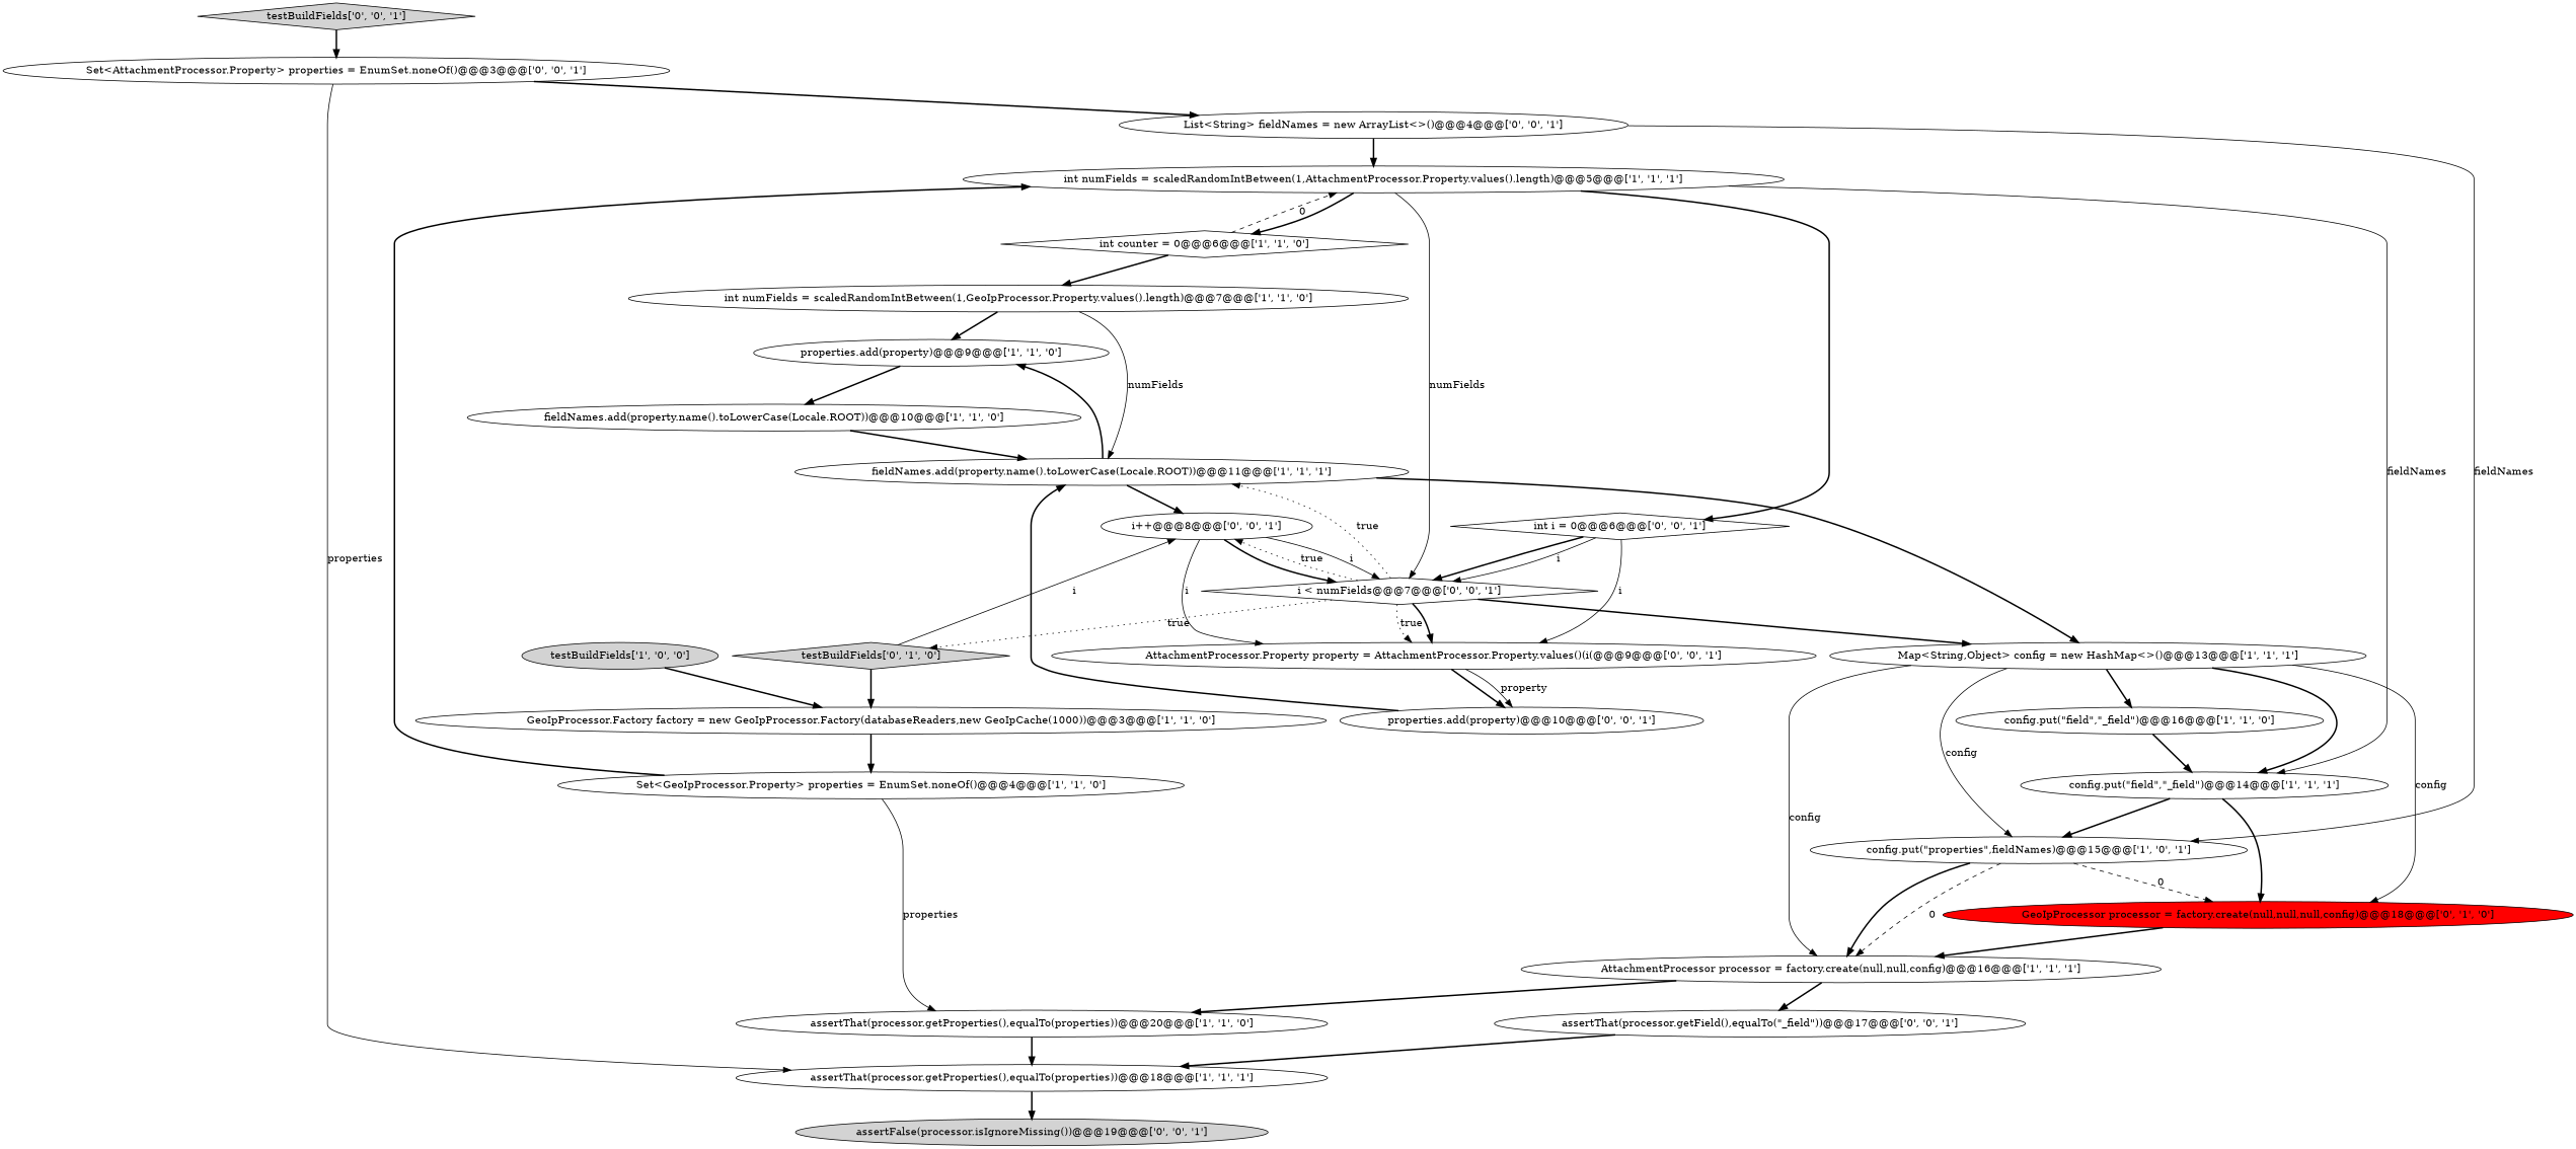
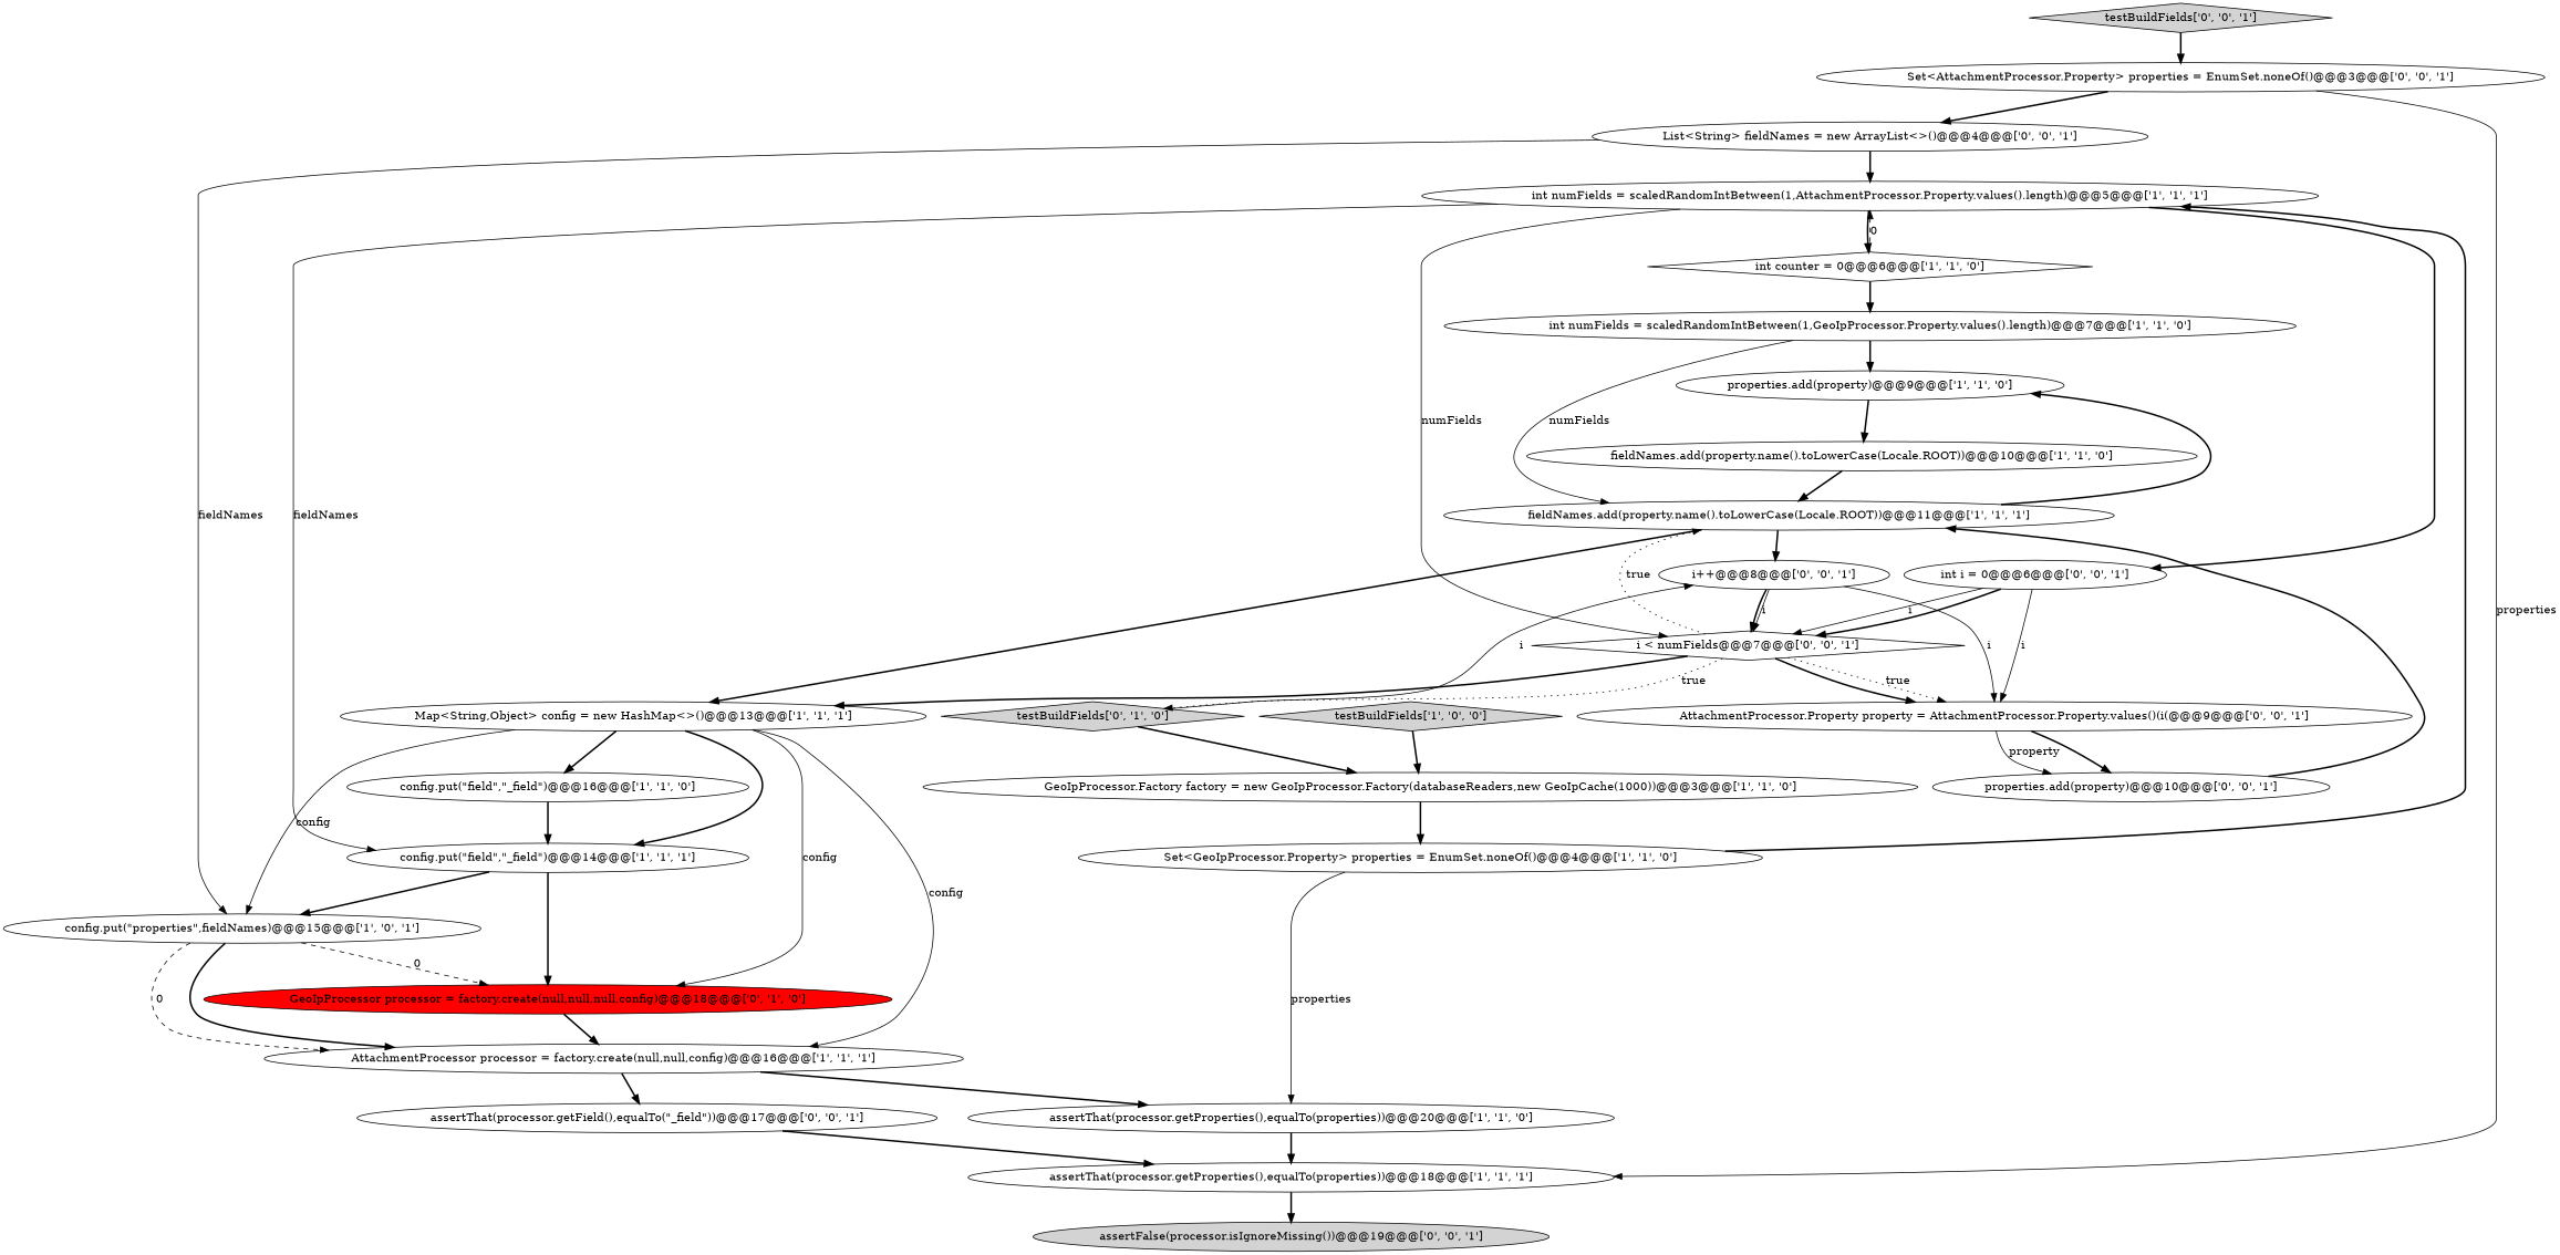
  digraph {
    node [fillcolor=white shape=ellipse style=filled]
    edge [style=bold]
    n1 [label="config.put(\"field\",\"_field\")@@@16@@@['1', '1', '0']"]
    n2 [label="config.put(\"field\",\"_field\")@@@14@@@['1', '1', '1']"]
    n3 [label="config.put(\"properties\",fieldNames)@@@15@@@['1', '0', '1']"]
    n4 [fillcolor=red label="GeoIpProcessor processor = factory.create(null,null,null,config)@@@18@@@['0', '1', '0']"]
    n5 [label="AttachmentProcessor processor = factory.create(null,null,config)@@@16@@@['1', '1', '1']"]
    n6 [label="assertThat(processor.getProperties(),equalTo(properties))@@@20@@@['1', '1', '0']"]
    n7 [label="assertThat(processor.getField(),equalTo(\"_field\"))@@@17@@@['0', '0', '1']"]
    n8 [label="assertThat(processor.getProperties(),equalTo(properties))@@@18@@@['1', '1', '1']"]
    n9 [label="int counter = 0@@@6@@@['1', '1', '0']" shape=diamond]
    n10 [label="int numFields = scaledRandomIntBetween(1,AttachmentProcessor.Property.values().length)@@@5@@@['1', '1', '1']"]
    n11 [label="int numFields = scaledRandomIntBetween(1,GeoIpProcessor.Property.values().length)@@@7@@@['1', '1', '0']"]
    n12 [label="i < numFields@@@7@@@['0', '0', '1']" shape=diamond]
-   n13 [label="int i = 0@@@6@@@['0', '0', '1']" shape=diamond]
+   n13 [label="int i = 0@@@6@@@['0', '0', '1']"]
    n14 [label="properties.add(property)@@@9@@@['1', '1', '0']"]
    n15 [label="fieldNames.add(property.name().toLowerCase(Locale.ROOT))@@@11@@@['1', '1', '1']"]
    n16 [label="AttachmentProcessor.Property property = AttachmentProcessor.Property.values()(i(@@@9@@@['0', '0', '1']"]
    n17 [label="properties.add(property)@@@10@@@['0', '0', '1']"]
    n18 [fillcolor=lightgray label="testBuildFields['0', '1', '0']" shape=diamond]
    n19 [label="GeoIpProcessor.Factory factory = new GeoIpProcessor.Factory(databaseReaders,new GeoIpCache(1000))@@@3@@@['1', '1', '0']"]
    n20 [label="i++@@@8@@@['0', '0', '1']"]
    n21 [label="Set<GeoIpProcessor.Property> properties = EnumSet.noneOf()@@@4@@@['1', '1', '0']"]
    n22 [fillcolor=lightgray label="testBuildFields['0', '0', '1']" shape=diamond]
    n23 [label="Set<AttachmentProcessor.Property> properties = EnumSet.noneOf()@@@3@@@['0', '0', '1']"]
    n24 [label="List<String> fieldNames = new ArrayList<>()@@@4@@@['0', '0', '1']"]
-   n25 [fillcolor=lightgray label="testBuildFields['1', '0', '0']"]
+   n25 [fillcolor=lightgray label="testBuildFields['1', '0', '0']" shape=diamond]
    n26 [fillcolor=lightgray label="assertFalse(processor.isIgnoreMissing())@@@19@@@['0', '0', '1']"]
    n27 [label="Map<String,Object> config = new HashMap<>()@@@13@@@['1', '1', '1']"]
    n28 [label="fieldNames.add(property.name().toLowerCase(Locale.ROOT))@@@10@@@['1', '1', '0']"]
    n1 -> n2
    n2 -> n3
    n2 -> n4
    n3 -> n4 [label=0 style=dashed]
    n3 -> n5 [label=0 style=dashed]
    n3 -> n5
    n4 -> n5
    n5 -> n6
    n5 -> n7
    n6 -> n8
    n7 -> n8
    n8 -> n26
    n9 -> n10 [label=0 style=dashed]
    n9 -> n11
    n10 -> n2 [label=fieldNames style=solid]
    n10 -> n9
    n10 -> n12 [label=numFields style=solid]
    n10 -> n13
    n11 -> n14
    n11 -> n15 [label=numFields style=solid]
    n12 -> n15 [label=true style=dotted]
    n12 -> n16 [label=true style=dotted]
    n12 -> n16
    n12 -> n18 [label=true style=dotted]
-   n12 -> n20 [label=true style=dotted]
    n12 -> n27
    n13 -> n12 [label=i style=solid]
    n13 -> n12
    n13 -> n16 [label=i style=solid]
    n14 -> n28
    n15 -> n14
    n15 -> n20
    n15 -> n27
    n16 -> n17
    n16 -> n17 [label=property style=solid]
    n17 -> n15
    n18 -> n19
    n18 -> n20 [label=i style=solid]
    n19 -> n21
    n20 -> n12
    n20 -> n12 [label=i style=solid]
    n20 -> n16 [label=i style=solid]
    n21 -> n6 [label=properties style=solid]
    n21 -> n10
    n22 -> n23
    n23 -> n8 [label=properties style=solid]
    n23 -> n24
    n24 -> n3 [label=fieldNames style=solid]
    n24 -> n10
    n25 -> n19
    n27 -> n1
    n27 -> n2
    n27 -> n3 [label=config style=solid]
    n27 -> n4 [label=config style=solid]
    n27 -> n5 [label=config style=solid]
    n28 -> n15
  }
